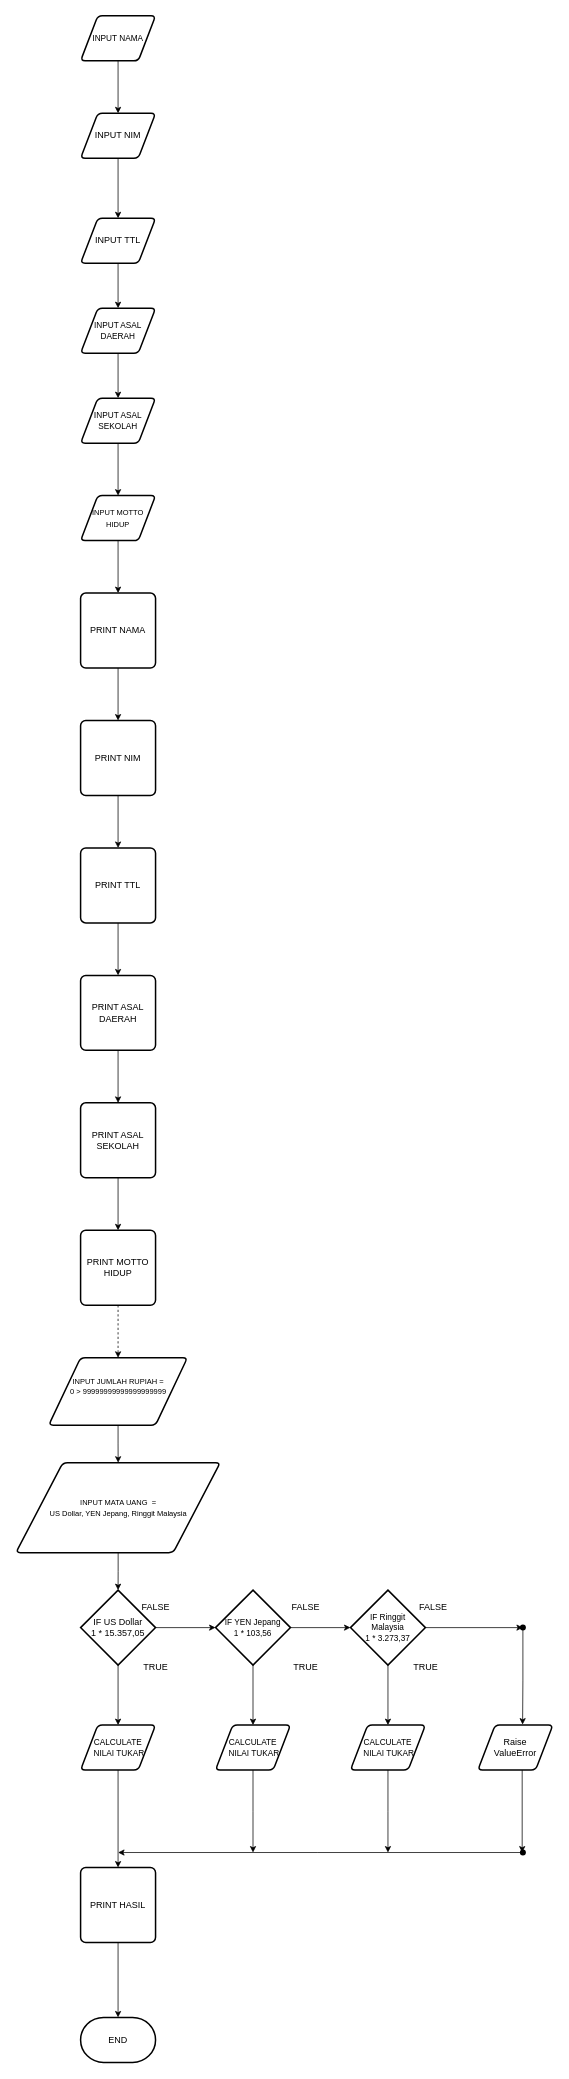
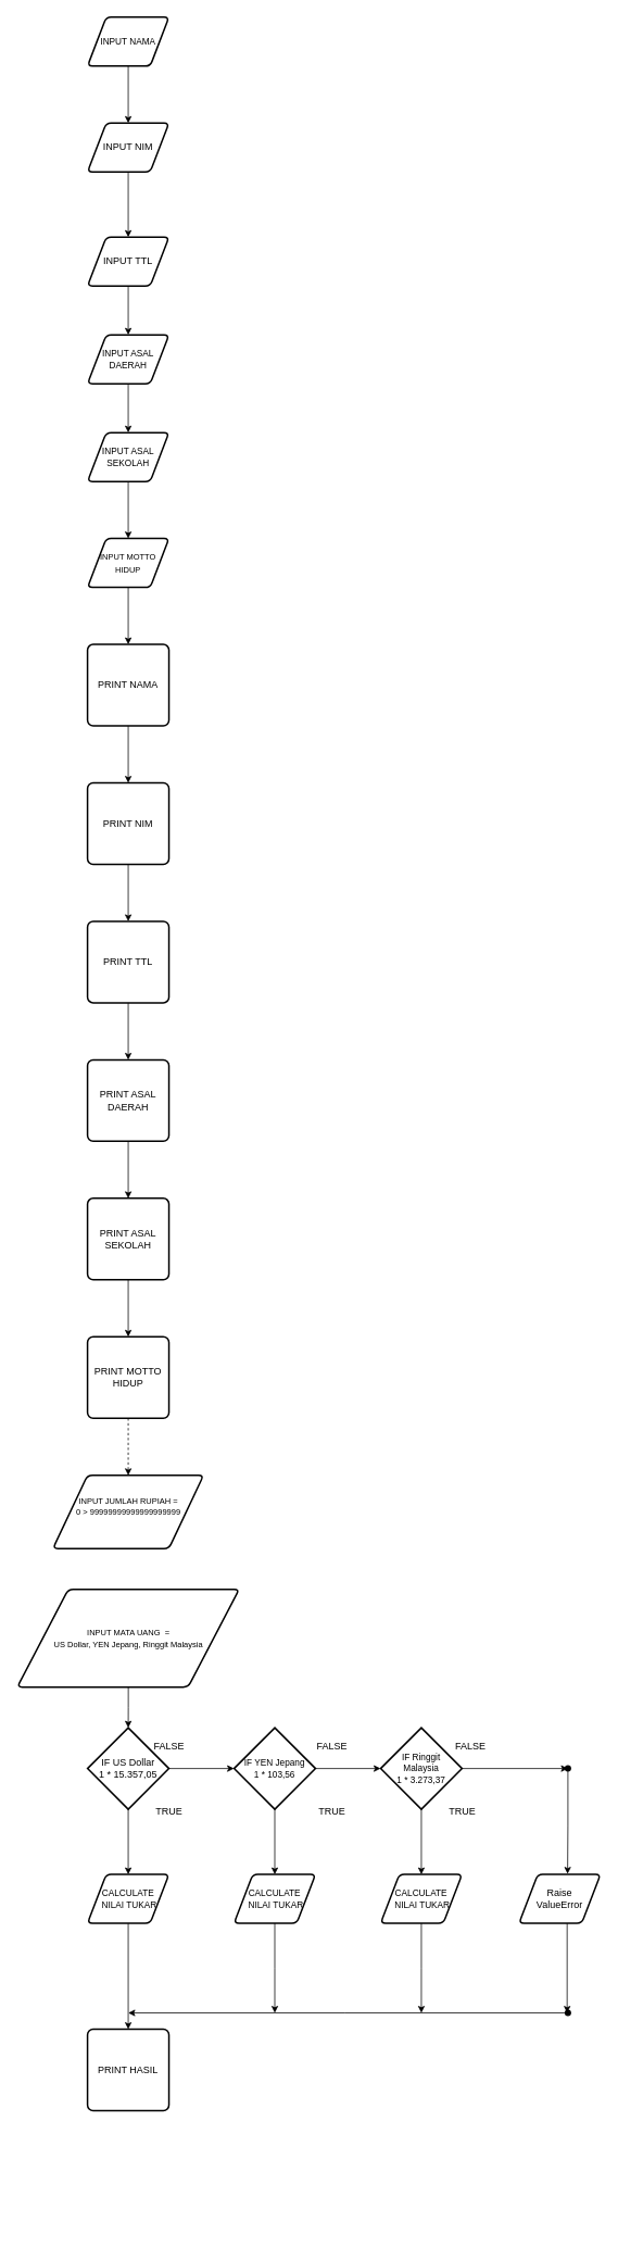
  <mxCell id="0" />
  <mxCell id="1" parent="0" />
  <mxCell id="2" value="" style="edgeStyle=orthogonalEdgeStyle;rounded=0;orthogonalLoop=1;jettySize=auto;html=1;" parent="1" source="3" target="5" edge="1"><mxGeometry relative="1" as="geometry" /></mxCell>
  <mxCell id="3" value="&lt;font style=&quot;font-size: 11px;&quot;&gt;INPUT NAMA&lt;/font&gt;" style="shape=parallelogram;html=1;strokeWidth=2;perimeter=parallelogramPerimeter;whiteSpace=wrap;rounded=1;arcSize=12;size=0.23;" parent="1" vertex="1"><mxGeometry x="107" y="20" width="100" height="60" as="geometry" /></mxCell>
  <mxCell id="4" value="" style="edgeStyle=orthogonalEdgeStyle;rounded=0;orthogonalLoop=1;jettySize=auto;html=1;" parent="1" source="5" target="7" edge="1"><mxGeometry relative="1" as="geometry" /></mxCell>
  <mxCell id="5" value="INPUT NIM" style="shape=parallelogram;html=1;strokeWidth=2;perimeter=parallelogramPerimeter;whiteSpace=wrap;rounded=1;arcSize=12;size=0.23;" parent="1" vertex="1"><mxGeometry x="107" y="150" width="100" height="60" as="geometry" /></mxCell>
  <mxCell id="6" value="" style="edgeStyle=orthogonalEdgeStyle;rounded=0;orthogonalLoop=1;jettySize=auto;html=1;" parent="1" source="7" target="9" edge="1"><mxGeometry relative="1" as="geometry" /></mxCell>
  <mxCell id="7" value="INPUT TTL" style="shape=parallelogram;html=1;strokeWidth=2;perimeter=parallelogramPerimeter;whiteSpace=wrap;rounded=1;arcSize=12;size=0.23;" parent="1" vertex="1"><mxGeometry x="107" y="290" width="100" height="60" as="geometry" /></mxCell>
  <mxCell id="8" value="" style="edgeStyle=orthogonalEdgeStyle;rounded=0;orthogonalLoop=1;jettySize=auto;html=1;" parent="1" source="9" target="11" edge="1"><mxGeometry relative="1" as="geometry" /></mxCell>
  <mxCell id="9" value="&lt;font style=&quot;font-size: 11px;&quot;&gt;INPUT ASAL DAERAH&lt;/font&gt;" style="shape=parallelogram;html=1;strokeWidth=2;perimeter=parallelogramPerimeter;whiteSpace=wrap;rounded=1;arcSize=12;size=0.23;" parent="1" vertex="1"><mxGeometry x="107" y="410" width="100" height="60" as="geometry" /></mxCell>
  <mxCell id="10" value="" style="edgeStyle=orthogonalEdgeStyle;rounded=0;orthogonalLoop=1;jettySize=auto;html=1;" parent="1" source="11" target="13" edge="1"><mxGeometry relative="1" as="geometry" /></mxCell>
  <mxCell id="11" value="I&lt;font style=&quot;font-size: 11px;&quot;&gt;NPUT ASAL SEKOLAH&lt;/font&gt;" style="shape=parallelogram;html=1;strokeWidth=2;perimeter=parallelogramPerimeter;whiteSpace=wrap;rounded=1;arcSize=12;size=0.23;" parent="1" vertex="1"><mxGeometry x="107" y="530" width="100" height="60" as="geometry" /></mxCell>
  <mxCell id="12" value="" style="edgeStyle=orthogonalEdgeStyle;rounded=0;orthogonalLoop=1;jettySize=auto;html=1;" parent="1" source="13" target="15" edge="1"><mxGeometry relative="1" as="geometry" /></mxCell>
  <mxCell id="13" value="&lt;font style=&quot;font-size: 10px;&quot;&gt;INPUT MOTTO HIDUP&lt;/font&gt;" style="shape=parallelogram;html=1;strokeWidth=2;perimeter=parallelogramPerimeter;whiteSpace=wrap;rounded=1;arcSize=12;size=0.23;" parent="1" vertex="1"><mxGeometry x="107" y="660" width="100" height="60" as="geometry" /></mxCell>
  <mxCell id="14" value="" style="edgeStyle=orthogonalEdgeStyle;rounded=0;orthogonalLoop=1;jettySize=auto;html=1;" parent="1" source="15" target="17" edge="1"><mxGeometry relative="1" as="geometry" /></mxCell>
  <mxCell id="15" value="PRINT NAMA" style="rounded=1;whiteSpace=wrap;html=1;absoluteArcSize=1;arcSize=14;strokeWidth=2;" parent="1" vertex="1"><mxGeometry x="107" y="790" width="100" height="100" as="geometry" /></mxCell>
  <mxCell id="16" value="" style="edgeStyle=orthogonalEdgeStyle;rounded=0;orthogonalLoop=1;jettySize=auto;html=1;" parent="1" source="17" target="19" edge="1"><mxGeometry relative="1" as="geometry" /></mxCell>
  <mxCell id="17" value="PRINT NIM" style="rounded=1;whiteSpace=wrap;html=1;absoluteArcSize=1;arcSize=14;strokeWidth=2;" parent="1" vertex="1"><mxGeometry x="107" y="960" width="100" height="100" as="geometry" /></mxCell>
  <mxCell id="18" value="" style="edgeStyle=orthogonalEdgeStyle;rounded=0;orthogonalLoop=1;jettySize=auto;html=1;" parent="1" source="19" target="21" edge="1"><mxGeometry relative="1" as="geometry" /></mxCell>
  <mxCell id="19" value="PRINT TTL" style="rounded=1;whiteSpace=wrap;html=1;absoluteArcSize=1;arcSize=14;strokeWidth=2;" parent="1" vertex="1"><mxGeometry x="107" y="1130" width="100" height="100" as="geometry" /></mxCell>
  <mxCell id="20" value="" style="edgeStyle=orthogonalEdgeStyle;rounded=0;orthogonalLoop=1;jettySize=auto;html=1;" parent="1" source="21" target="23" edge="1"><mxGeometry relative="1" as="geometry" /></mxCell>
  <mxCell id="21" value="PRINT ASAL DAERAH" style="rounded=1;whiteSpace=wrap;html=1;absoluteArcSize=1;arcSize=14;strokeWidth=2;" parent="1" vertex="1"><mxGeometry x="107" y="1300" width="100" height="100" as="geometry" /></mxCell>
  <mxCell id="22" value="" style="edgeStyle=orthogonalEdgeStyle;rounded=0;orthogonalLoop=1;jettySize=auto;html=1;" parent="1" source="23" target="25" edge="1"><mxGeometry relative="1" as="geometry" /></mxCell>
  <mxCell id="23" value="PRINT ASAL SEKOLAH" style="rounded=1;whiteSpace=wrap;html=1;absoluteArcSize=1;arcSize=14;strokeWidth=2;" parent="1" vertex="1"><mxGeometry x="107" y="1470" width="100" height="100" as="geometry" /></mxCell>
  <mxCell id="24" value="" style="edgeStyle=orthogonalEdgeStyle;rounded=0;orthogonalLoop=1;jettySize=auto;html=1;dashed=1;" parent="1" source="25" target="27" edge="1"><mxGeometry relative="1" as="geometry" /></mxCell>
  <mxCell id="25" value="PRINT MOTTO HIDUP" style="rounded=1;whiteSpace=wrap;html=1;absoluteArcSize=1;arcSize=14;strokeWidth=2;" parent="1" vertex="1"><mxGeometry x="107" y="1640" width="100" height="100" as="geometry" /></mxCell>
- <mxCell id="26" value="" style="edgeStyle=orthogonalEdgeStyle;rounded=0;orthogonalLoop=1;jettySize=auto;html=1;" parent="1" source="27" target="29" edge="1"><mxGeometry relative="1" as="geometry" /></mxCell>
  <mxCell id="27" value="&lt;font style=&quot;font-size: 10px;&quot;&gt;INPUT JUMLAH RUPIAH =&lt;br&gt;0 &amp;gt; 99999999999999999999&lt;br&gt;&lt;br&gt;&lt;/font&gt;" style="shape=parallelogram;html=1;strokeWidth=2;perimeter=parallelogramPerimeter;whiteSpace=wrap;rounded=1;arcSize=12;size=0.23;" parent="1" vertex="1"><mxGeometry x="64.5" y="1810" width="185" height="90" as="geometry" /></mxCell>
  <mxCell id="28" value="" style="edgeStyle=orthogonalEdgeStyle;rounded=0;orthogonalLoop=1;jettySize=auto;html=1;" parent="1" source="29" target="32" edge="1"><mxGeometry relative="1" as="geometry" /></mxCell>
  <mxCell id="29" value="&lt;font style=&quot;font-size: 10px;&quot;&gt;INPUT MATA UANG&amp;nbsp; =&lt;br&gt;US Dollar, YEN Jepang, Ringgit Malaysia&lt;br&gt;&lt;/font&gt;" style="shape=parallelogram;html=1;strokeWidth=2;perimeter=parallelogramPerimeter;whiteSpace=wrap;rounded=1;arcSize=12;size=0.23;" parent="1" vertex="1"><mxGeometry x="20.75" y="1950" width="272.5" height="120" as="geometry" /></mxCell>
  <mxCell id="30" value="" style="edgeStyle=orthogonalEdgeStyle;rounded=0;orthogonalLoop=1;jettySize=auto;html=1;" parent="1" source="32" target="35" edge="1"><mxGeometry relative="1" as="geometry" /></mxCell>
  <mxCell id="31" value="" style="edgeStyle=orthogonalEdgeStyle;rounded=0;orthogonalLoop=1;jettySize=auto;html=1;" parent="1" source="32" target="40" edge="1"><mxGeometry relative="1" as="geometry" /></mxCell>
  <mxCell id="32" value="IF US Dollar&lt;br&gt;1 *&amp;nbsp;15.357,05" style="strokeWidth=2;html=1;shape=mxgraph.flowchart.decision;whiteSpace=wrap;" parent="1" vertex="1"><mxGeometry x="107" y="2120" width="100" height="100" as="geometry" /></mxCell>
  <mxCell id="33" value="" style="edgeStyle=orthogonalEdgeStyle;rounded=0;orthogonalLoop=1;jettySize=auto;html=1;" parent="1" source="35" target="38" edge="1"><mxGeometry relative="1" as="geometry" /></mxCell>
  <mxCell id="34" value="" style="edgeStyle=orthogonalEdgeStyle;rounded=0;orthogonalLoop=1;jettySize=auto;html=1;" parent="1" source="35" target="42" edge="1"><mxGeometry relative="1" as="geometry" /></mxCell>
  <mxCell id="35" value="&lt;font style=&quot;font-size: 11px;&quot;&gt;IF YEN Jepang&lt;br&gt;1 *&amp;nbsp;103,56&lt;/font&gt;" style="strokeWidth=2;html=1;shape=mxgraph.flowchart.decision;whiteSpace=wrap;" parent="1" vertex="1"><mxGeometry x="287" y="2120" width="100" height="100" as="geometry" /></mxCell>
  <mxCell id="36" value="" style="edgeStyle=orthogonalEdgeStyle;rounded=0;orthogonalLoop=1;jettySize=auto;html=1;" parent="1" source="38" target="44" edge="1"><mxGeometry relative="1" as="geometry" /></mxCell>
  <mxCell id="37" value="" style="edgeStyle=orthogonalEdgeStyle;rounded=0;orthogonalLoop=1;jettySize=auto;html=1;" parent="1" source="38" target="49" edge="1"><mxGeometry relative="1" as="geometry" /></mxCell>
  <mxCell id="38" value="&lt;font style=&quot;font-size: 11px;&quot;&gt;IF Ringgit &lt;br&gt;Malaysia&lt;br&gt;1 *&amp;nbsp;3.273,37&lt;/font&gt;" style="strokeWidth=2;html=1;shape=mxgraph.flowchart.decision;whiteSpace=wrap;" parent="1" vertex="1"><mxGeometry x="467" y="2120" width="100" height="100" as="geometry" /></mxCell>
  <mxCell id="39" style="edgeStyle=orthogonalEdgeStyle;rounded=0;orthogonalLoop=1;jettySize=auto;html=1;" edge="1" parent="1" source="40" target="60"><mxGeometry relative="1" as="geometry" /></mxCell>
  <mxCell id="40" value="&lt;font style=&quot;font-size: 11px;&quot;&gt;CALCULATE&lt;br&gt;&amp;nbsp;NILAI TUKAR&lt;/font&gt;" style="shape=parallelogram;html=1;strokeWidth=2;perimeter=parallelogramPerimeter;whiteSpace=wrap;rounded=1;arcSize=12;size=0.23;" parent="1" vertex="1"><mxGeometry x="107" y="2300" width="100" height="60" as="geometry" /></mxCell>
  <mxCell id="41" style="edgeStyle=orthogonalEdgeStyle;rounded=0;orthogonalLoop=1;jettySize=auto;html=1;" parent="1" source="42" edge="1"><mxGeometry relative="1" as="geometry"><mxPoint x="337" y="2470" as="targetPoint" /></mxGeometry></mxCell>
  <mxCell id="42" value="&lt;font style=&quot;font-size: 11px;&quot;&gt;CALCULATE&lt;br&gt;&amp;nbsp;NILAI TUKAR&lt;/font&gt;" style="shape=parallelogram;html=1;strokeWidth=2;perimeter=parallelogramPerimeter;whiteSpace=wrap;rounded=1;arcSize=12;size=0.23;" parent="1" vertex="1"><mxGeometry x="287" y="2300" width="100" height="60" as="geometry" /></mxCell>
  <mxCell id="43" style="edgeStyle=orthogonalEdgeStyle;rounded=0;orthogonalLoop=1;jettySize=auto;html=1;" parent="1" source="44" edge="1"><mxGeometry relative="1" as="geometry"><mxPoint x="517" y="2470" as="targetPoint" /></mxGeometry></mxCell>
  <mxCell id="44" value="&lt;font style=&quot;font-size: 11px;&quot;&gt;CALCULATE&lt;br&gt;&amp;nbsp;NILAI TUKAR&lt;/font&gt;" style="shape=parallelogram;html=1;strokeWidth=2;perimeter=parallelogramPerimeter;whiteSpace=wrap;rounded=1;arcSize=12;size=0.23;" parent="1" vertex="1"><mxGeometry x="467" y="2300" width="100" height="60" as="geometry" /></mxCell>
- <mxCell id="45" value="END" style="strokeWidth=2;html=1;shape=mxgraph.flowchart.terminator;whiteSpace=wrap;" parent="1" vertex="1"><mxGeometry x="107" y="2690" width="100" height="60" as="geometry" /></mxCell>
  <mxCell id="46" style="edgeStyle=orthogonalEdgeStyle;rounded=0;orthogonalLoop=1;jettySize=auto;html=1;exitX=0.5;exitY=0;exitDx=0;exitDy=0;" parent="1" source="48" edge="1"><mxGeometry relative="1" as="geometry"><mxPoint x="687" y="2310" as="targetPoint" /></mxGeometry></mxCell>
  <mxCell id="47" value="" style="edgeStyle=orthogonalEdgeStyle;rounded=0;orthogonalLoop=1;jettySize=auto;html=1;" parent="1" edge="1"><mxGeometry relative="1" as="geometry"><mxPoint x="696.05" y="2360" as="sourcePoint" /><mxPoint x="696.05" y="2470" as="targetPoint" /></mxGeometry></mxCell>
  <mxCell id="48" value="Raise &lt;br&gt;ValueError" style="shape=parallelogram;html=1;strokeWidth=2;perimeter=parallelogramPerimeter;whiteSpace=wrap;rounded=1;arcSize=12;size=0.23;" parent="1" vertex="1"><mxGeometry x="637" y="2300" width="100" height="60" as="geometry" /></mxCell>
  <mxCell id="49" value="" style="shape=waypoint;sketch=0;size=6;pointerEvents=1;points=[];fillColor=default;resizable=0;rotatable=0;perimeter=centerPerimeter;snapToPoint=1;strokeWidth=2;" parent="1" vertex="1"><mxGeometry x="687" y="2160" width="20" height="20" as="geometry" /></mxCell>
  <mxCell id="50" style="edgeStyle=orthogonalEdgeStyle;rounded=0;orthogonalLoop=1;jettySize=auto;html=1;entryX=0.596;entryY=-0.011;entryDx=0;entryDy=0;entryPerimeter=0;" parent="1" source="49" target="48" edge="1"><mxGeometry relative="1" as="geometry" /></mxCell>
  <mxCell id="51" style="edgeStyle=orthogonalEdgeStyle;rounded=0;orthogonalLoop=1;jettySize=auto;html=1;" parent="1" source="52" edge="1"><mxGeometry relative="1" as="geometry"><mxPoint x="157" y="2470" as="targetPoint" /></mxGeometry></mxCell>
  <mxCell id="52" value="" style="shape=waypoint;sketch=0;size=6;pointerEvents=1;points=[];fillColor=default;resizable=0;rotatable=0;perimeter=centerPerimeter;snapToPoint=1;strokeWidth=2;rounded=1;arcSize=12;" parent="1" vertex="1"><mxGeometry x="687" y="2460" width="20" height="20" as="geometry" /></mxCell>
  <mxCell id="53" value="TRUE" style="text;html=1;align=center;verticalAlign=middle;resizable=0;points=[];autosize=1;strokeColor=none;fillColor=none;" parent="1" vertex="1"><mxGeometry x="177" y="2208" width="60" height="30" as="geometry" /></mxCell>
  <mxCell id="54" value="FALSE" style="text;html=1;align=center;verticalAlign=middle;resizable=0;points=[];autosize=1;strokeColor=none;fillColor=none;" parent="1" vertex="1"><mxGeometry x="177" y="2128" width="60" height="30" as="geometry" /></mxCell>
  <mxCell id="55" value="TRUE" style="text;html=1;align=center;verticalAlign=middle;resizable=0;points=[];autosize=1;strokeColor=none;fillColor=none;" parent="1" vertex="1"><mxGeometry x="377" y="2208" width="60" height="30" as="geometry" /></mxCell>
  <mxCell id="56" value="FALSE" style="text;html=1;align=center;verticalAlign=middle;resizable=0;points=[];autosize=1;strokeColor=none;fillColor=none;" parent="1" vertex="1"><mxGeometry x="377" y="2128" width="60" height="30" as="geometry" /></mxCell>
  <mxCell id="57" value="FALSE" style="text;html=1;align=center;verticalAlign=middle;resizable=0;points=[];autosize=1;strokeColor=none;fillColor=none;" parent="1" vertex="1"><mxGeometry x="547" y="2128" width="60" height="30" as="geometry" /></mxCell>
  <mxCell id="58" value="TRUE" style="text;html=1;align=center;verticalAlign=middle;resizable=0;points=[];autosize=1;strokeColor=none;fillColor=none;" parent="1" vertex="1"><mxGeometry x="537" y="2208" width="60" height="30" as="geometry" /></mxCell>
- <mxCell id="59" style="edgeStyle=orthogonalEdgeStyle;rounded=0;orthogonalLoop=1;jettySize=auto;html=1;entryX=0.5;entryY=0;entryDx=0;entryDy=0;entryPerimeter=0;" edge="1" parent="1" source="60" target="45"><mxGeometry relative="1" as="geometry" /></mxCell>
  <mxCell id="60" value="PRINT HASIL" style="rounded=1;whiteSpace=wrap;html=1;absoluteArcSize=1;arcSize=14;strokeWidth=2;" vertex="1" parent="1"><mxGeometry x="107" y="2490" width="100" height="100" as="geometry" /></mxCell>
